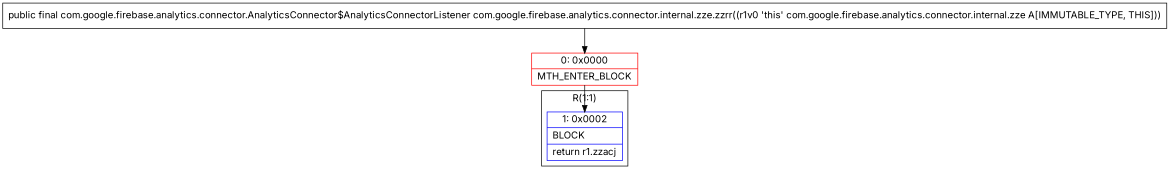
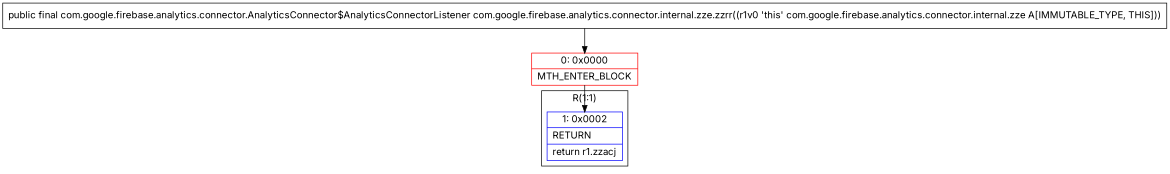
  digraph {
    fontname=Inter
    node [shape=record style=filled fillcolor=white fontname=Inter]
    edge [fontname=Inter]
-   n1 [color=blue label="{1\:\ 0x0002|BLOCK\l|return r1.zzacj\l}"]
+   n1 [color=blue label="{1\:\ 0x0002|RETURN\l|return r1.zzacj\l}"]
    n2 [color=red label="{0\:\ 0x0000|MTH_ENTER_BLOCK\l}"]
    n3 [label="{public final com.google.firebase.analytics.connector.AnalyticsConnector$AnalyticsConnectorListener com.google.firebase.analytics.connector.internal.zze.zzrr((r1v0 'this' com.google.firebase.analytics.connector.internal.zze A[IMMUTABLE_TYPE, THIS])) }"]
    subgraph cluster_1 {
      label="R(1:1)"
      n1
    }
    n2 -> n1
    n3 -> n2
  }
